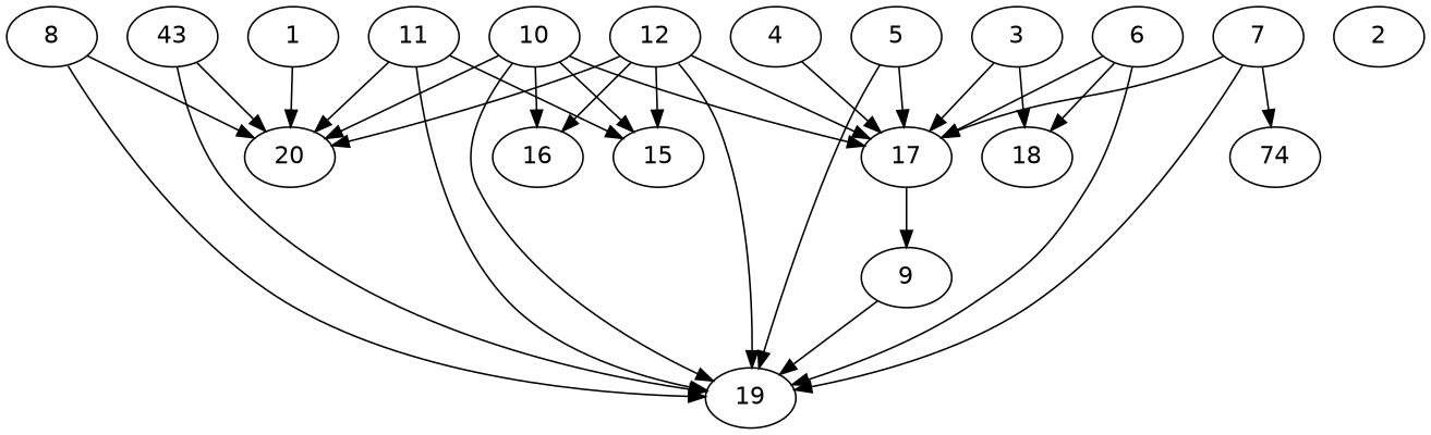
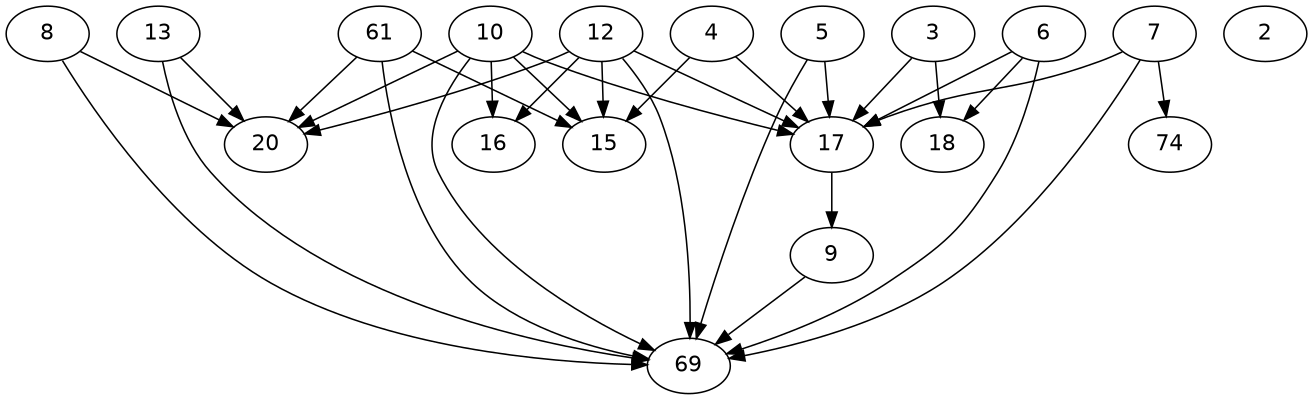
  digraph {
    fontname="DejaVu Sans"
    node [alpha=0.13 fontname="DejaVu Sans"]
    edge [fontname="DejaVu Sans"]
-   1 [alpha=0.09 expect_size=42504192]
    20 [alpha=0.12 expect_size=47945728]
    2 [alpha=0.17 expect_size=30046208]
    3 [alpha=0.12 expect_size=41024512]
    17 [alpha=0.14 expect_size=42420224]
    18 [alpha=0.01 expect_size=26279936]
    9 [alpha=0.16 expect_size=52285440]
    4 [alpha=0.16 expect_size=31436800]
    15 [alpha=0.14 expect_size=12490752]
    5 [expect_size=48567296]
-   19 [alpha=0.16 expect_size=10022912]
+   19 [alpha=0.16 expect_size=10022912 label=69]
    6 [alpha=0.19 expect_size=19294208]
    7 [expect_size=23198720]
    n14 [alpha=0.14 expect_size=21795840 label=74]
    8 [expect_size=47845376]
    10 [expect_size=37697536]
    16 [alpha=0.19 expect_size=44134400]
-   11 [alpha=0.19 expect_size=26890240]
+   11 [alpha=0.19 expect_size=26890240 label=61]
    12 [alpha=0.06 expect_size=47628288]
-   13 [alpha=0.19 expect_size=40271872 label=43]
-   1 -> 20
+   13 [alpha=0.19 expect_size=40271872]
    3 -> 17
    3 -> 18
    17 -> 9
    9 -> 19
    4 -> 17
+   4 -> 15
    5 -> 17
    5 -> 19
    6 -> 17
    6 -> 18
    6 -> 19
    7 -> 17
    7 -> 19
    7 -> n14
    8 -> 20
    8 -> 19
    10 -> 20
    10 -> 17
    10 -> 15
    10 -> 19
    10 -> 16
    11 -> 20
    11 -> 15
    11 -> 19
    12 -> 20
    12 -> 17
    12 -> 15
    12 -> 19
    12 -> 16
    13 -> 20
    13 -> 19
  }
